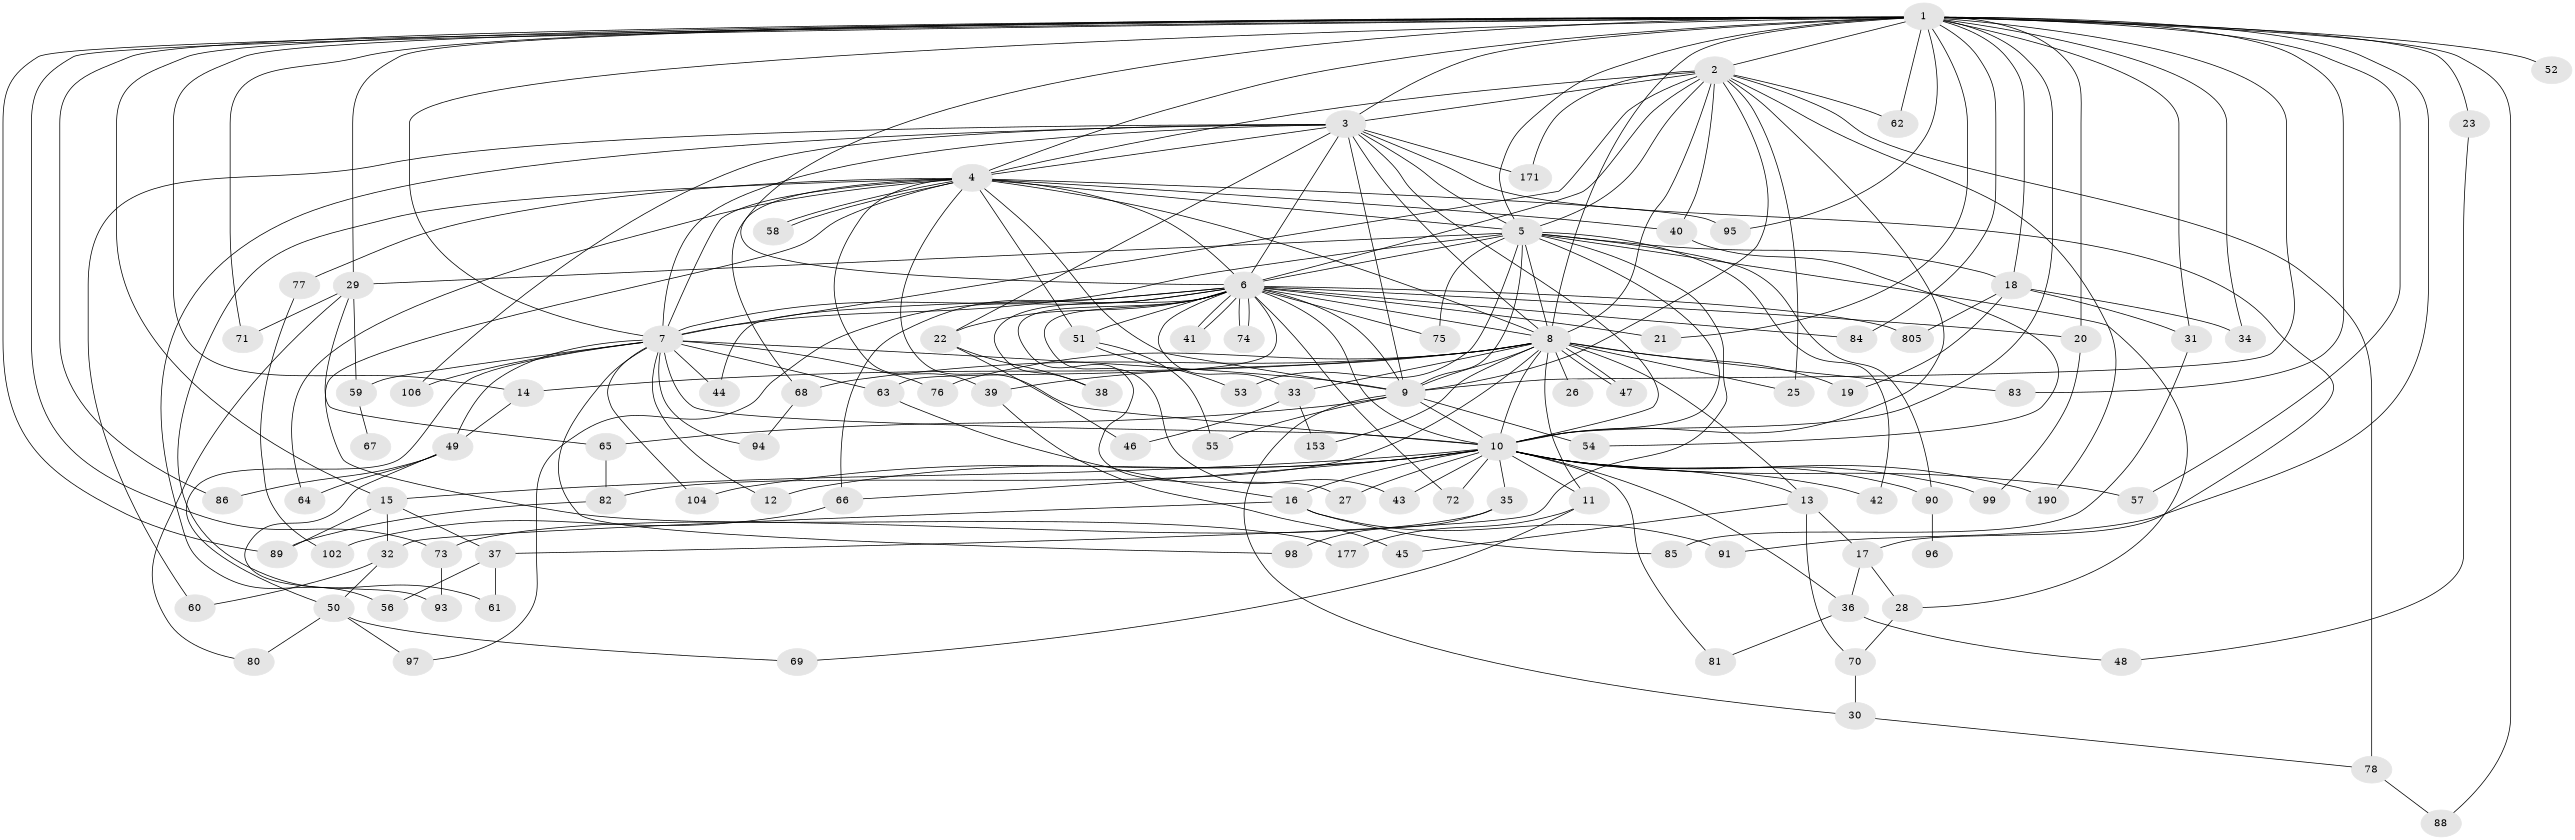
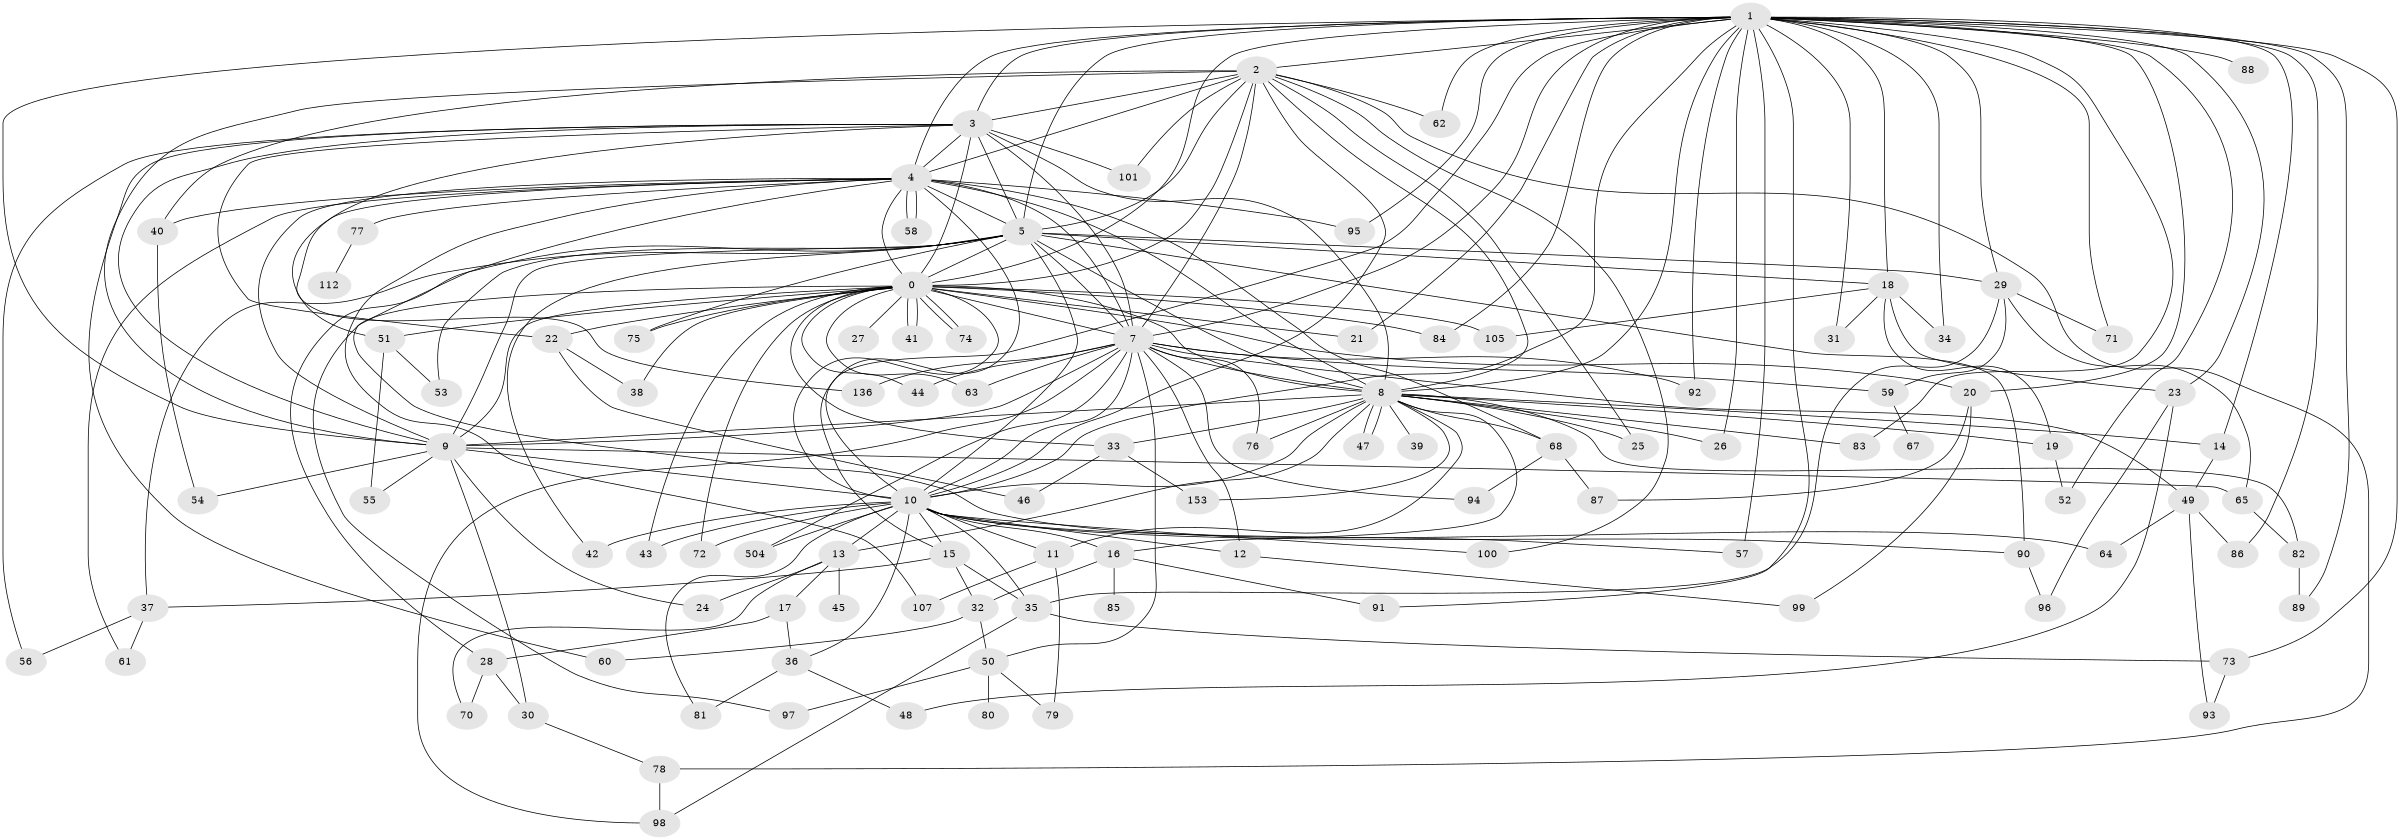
  graph {
    node [color=gray90 style=filled]
    1
    2
    3
    4
    5
-   6
+   6 [label=0]
    7
    8
    9
    10
    14
    15
    18
    20
    21
    23
    26
    29
    31
    34
    52
    57
    62
    71
    73
    83
    84
    86
    88
    89
    91
+   92
    95
    25
    40
    78
-   100 [label=190]
-   101 [label=171]
+   100
+   101
    17
    22
    56
    60
-   106
+   106 [label=136]
    39
    51
    58
    61
    64
    68
    77
-   107 [label=177]
+   107
    28
    37
    42
    53
    75
    90
    27
    33
    38
    41
    43
    44
    63
-   66
    72
    74
    97
-   105 [label=805]
+   105
    12
    49
    50
    59
    76
    94
    98
-   104
+   104 [label=504]
    11
    13
    16
    19
    47
    82
    n84 [label=153]
+   24
    30
    54
    55
    65
    35
    36
    81
    99
    32
+   87
    48
    96
    80
    85
    93
    46
    45
-   102
+   102 [label=112]
    70
-   69
+   69 [label=79]
    67
    1 -- 2
    1 -- 3
    1 -- 4
    1 -- 5
    1 -- 6
    1 -- 7
    1 -- 8
    1 -- 9
    1 -- 10
    1 -- 14
    1 -- 15
    1 -- 18
    1 -- 20
    1 -- 21
    1 -- 23
+   1 -- 26
    1 -- 29
    1 -- 31
    1 -- 34
    1 -- 52
    1 -- 57
    1 -- 62
    1 -- 71
    1 -- 73
    1 -- 83
    1 -- 84
    1 -- 86
    1 -- 88
    1 -- 89
    1 -- 91
+   1 -- 92
    1 -- 95
    2 -- 3
    2 -- 4
    2 -- 5
    2 -- 6
    2 -- 7
    2 -- 8
    2 -- 9
    2 -- 10
    2 -- 62
    2 -- 25
    2 -- 40
    2 -- 78
    2 -- 100
    2 -- 101
    3 -- 4
    3 -- 5
    3 -- 6
    3 -- 7
    3 -- 8
    3 -- 9
-   3 -- 10
    3 -- 101
-   3 -- 17
    3 -- 22
    3 -- 56
    3 -- 60
    3 -- 106
    4 -- 5
    4 -- 6
    4 -- 7
    4 -- 8
    4 -- 9
    4 -- 10
    4 -- 95
    4 -- 40
-   4 -- 39
    4 -- 51
    4 -- 58
    4 -- 58
    4 -- 61
    4 -- 64
    4 -- 68
    4 -- 77
    4 -- 107
    5 -- 6
    5 -- 7
    5 -- 8
    5 -- 9
    5 -- 10
    5 -- 18
    5 -- 29
    5 -- 28
    5 -- 37
    5 -- 42
    5 -- 53
    5 -- 75
    5 -- 90
    6 -- 7
    6 -- 8
    6 -- 9
    6 -- 10
    6 -- 20
    6 -- 21
    6 -- 84
    6 -- 22
    6 -- 51
    6 -- 75
    6 -- 27
    6 -- 33
    6 -- 38
    6 -- 41
    6 -- 41
    6 -- 43
    6 -- 44
    6 -- 63
-   6 -- 66
    6 -- 72
    6 -- 74
    6 -- 74
    6 -- 97
    6 -- 105
+   7 -- 8
    7 -- 9
    7 -- 10
+   7 -- 92
    7 -- 106
    7 -- 44
    7 -- 63
    7 -- 12
    7 -- 49
    7 -- 50
    7 -- 59
    7 -- 76
    7 -- 94
    7 -- 98
    7 -- 104
    8 -- 9
    8 -- 10
    8 -- 14
    8 -- 26
    8 -- 83
    8 -- 25
    8 -- 39
    8 -- 68
    8 -- 33
    8 -- 76
    8 -- 11
    8 -- 13
-   63 -- 16
+   8 -- 16
    8 -- 19
    8 -- 47
    8 -- 47
    8 -- 82
    8 -- n84
    9 -- 10
+   9 -- 24
    9 -- 30
    9 -- 54
    9 -- 55
    9 -- 65
    10 -- 15
    10 -- 57
    10 -- 100
    10 -- 42
    10 -- 90
-   10 -- 27
    10 -- 43
-   10 -- 66
    10 -- 72
    10 -- 12
    10 -- 104
    10 -- 11
    10 -- 13
    10 -- 16
    10 -- 35
    10 -- 36
    10 -- 81
-   10 -- 99
+   12 -- 99
    14 -- 49
    15 -- 37
-   15 -- 89
+   15 -- 35
    15 -- 32
+   18 -- 23
    18 -- 31
    18 -- 34
    18 -- 105
    18 -- 19
    20 -- 99
+   20 -- 87
    23 -- 48
+   23 -- 96
    29 -- 71
    29 -- 59
    29 -- 65
-   29 -- 80
-   31 -- 85
+   29 -- 35
    73 -- 93
    40 -- 54
-   78 -- 88
+   78 -- 98
    17 -- 28
    17 -- 36
    22 -- 38
    22 -- 46
-   39 -- 45
    51 -- 53
    51 -- 55
    68 -- 94
+   68 -- 87
    77 -- 102
-   70 -- 30
+   28 -- 30
    28 -- 70
    37 -- 56
    37 -- 61
    90 -- 96
    33 -- n84
    33 -- 46
-   66 -- 102
    49 -- 86
    49 -- 64
    49 -- 93
    50 -- 97
    50 -- 80
    50 -- 69
    59 -- 67
    11 -- 107
    11 -- 69
    13 -- 17
+   13 -- 24
    13 -- 45
    13 -- 70
    16 -- 91
    16 -- 32
    16 -- 85
+   19 -- 52
    82 -- 89
    30 -- 78
    65 -- 82
    35 -- 73
    35 -- 98
    36 -- 81
    36 -- 48
    32 -- 60
    32 -- 50
  }
